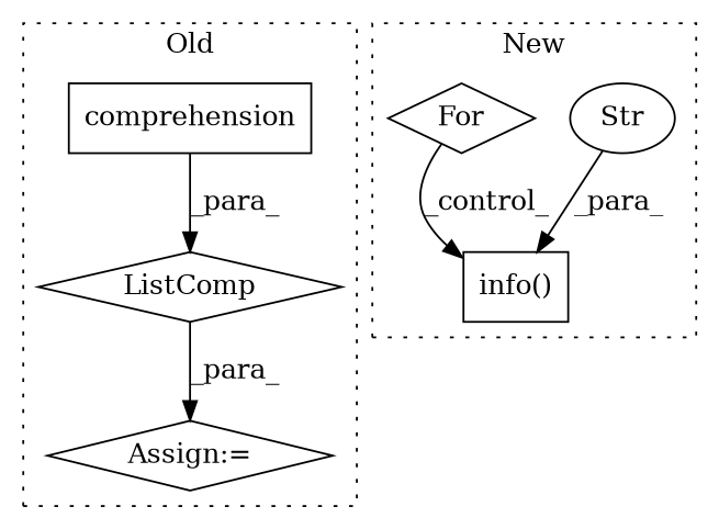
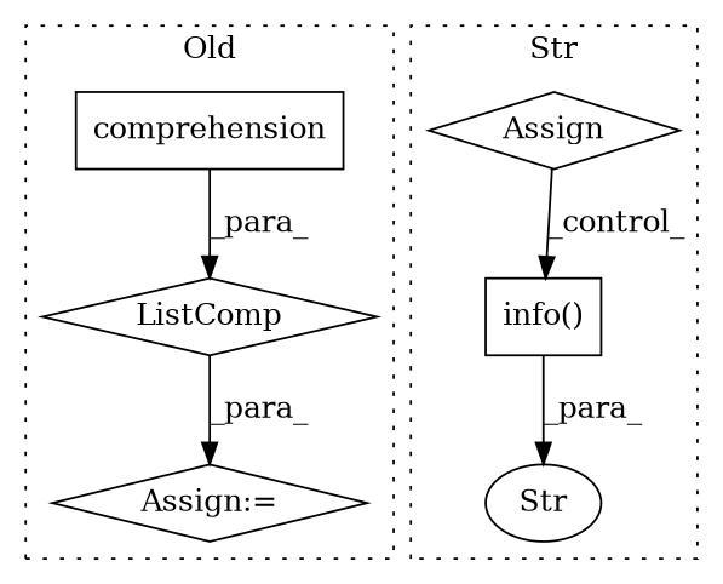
  digraph {
    fontname="DejaVu Serif"
    node [fontname="DejaVu Serif" l=3 shape=diamond]
    edge [fontname="DejaVu Serif"]
    n1 [a=106 l=29 label=ListComp s=1712]
    n2 [a=45 label=comprehension s=1723 shape=box]
    n3 [a=68 label="Assign:=" s=1776]
    n4 [a=75 l="17,1" label="info()" s="4712,4769" shape=box]
    n5 [a=66 l=11 label=Str s=4729 shape=ellipse]
-   n6 [a=107 l="4,14" label=For s="4660,4698"]
+   n6 [a=107 l="4,14" label=Assign s="4660,4698"]
    subgraph cluster_1 {
      label=Old
      style=dotted
      n1
      n2
      n3
    }
    subgraph cluster_2 {
-     label=New
+     label=Str
      style=dotted
      n4
      n5
      n6
    }
    n1 -> n3 [label=_para_]
    n2 -> n1 [label=_para_]
-   n5 -> n4 [label=_para_]
+   n4 -> n5 [label=_para_]
    n6 -> n4 [label=_control_]
  }
